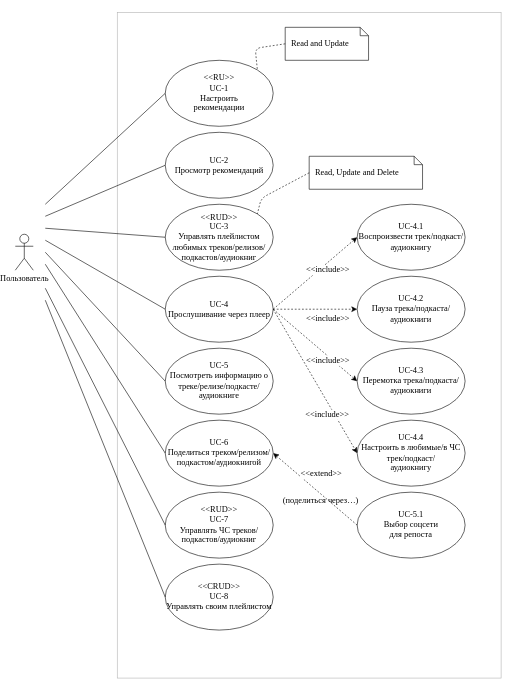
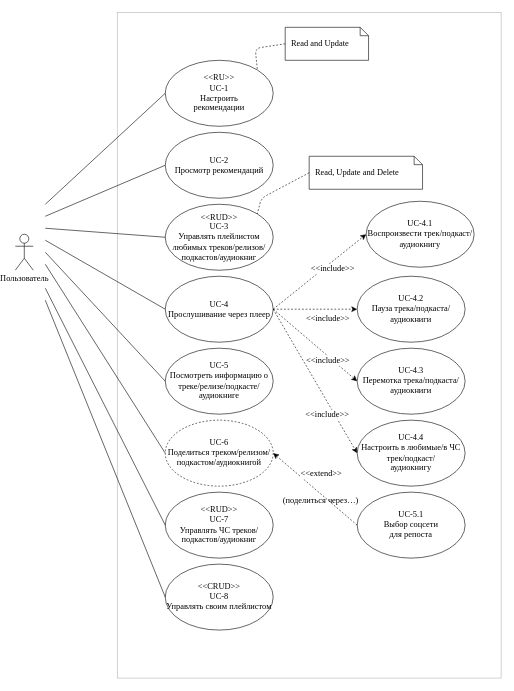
  <mxCell id="0" />
  <mxCell id="1" parent="0" />
  <mxCell id="2" value="" style="rounded=0;whiteSpace=wrap;html=1;fillColor=none;strokeColor=#B3B3B3;" parent="1" vertex="1"><mxGeometry x="190" y="20" width="640" height="1110" as="geometry" /></mxCell>
  <mxCell id="3" value="" style="endArrow=none;html=1;strokeColor=#000000;fontFamily=Comic Sans MS;fontSize=14;fontColor=#808080;exitX=0;exitY=0.5;exitDx=0;exitDy=0;" parent="1" source="10" edge="1"><mxGeometry width="50" height="50" relative="1" as="geometry"><mxPoint x="230" y="310" as="sourcePoint" /><mxPoint x="70" y="340" as="targetPoint" /></mxGeometry></mxCell>
  <mxCell id="4" value="Пользователь" style="shape=umlActor;verticalLabelPosition=bottom;labelBackgroundColor=#ffffff;verticalAlign=top;html=1;outlineConnect=0;strokeColor=#000000;fontFamily=Comic Sans MS;fontSize=14;fontColor=#000000;" parent="1" vertex="1"><mxGeometry x="20" y="390" width="30" height="60" as="geometry" /></mxCell>
  <mxCell id="5" value="" style="endArrow=none;html=1;strokeColor=#000000;fontFamily=Comic Sans MS;fontSize=14;fontColor=#808080;exitX=0;exitY=0.5;exitDx=0;exitDy=0;" parent="1" source="13" edge="1"><mxGeometry width="50" height="50" relative="1" as="geometry"><mxPoint x="220" y="460" as="sourcePoint" /><mxPoint x="70" y="360" as="targetPoint" /></mxGeometry></mxCell>
  <mxCell id="6" value="" style="endArrow=classic;dashed=1;html=1;strokeColor=#000000;fontFamily=Comic Sans MS;fontSize=14;fontColor=#808080;startArrow=none;startFill=0;endFill=1;endSize=7;startSize=7;jumpSize=6;entryX=0;entryY=0.5;entryDx=0;entryDy=0;exitX=1;exitY=0.5;exitDx=0;exitDy=0;" parent="1" source="15" target="26" edge="1"><mxGeometry width="50" height="50" relative="1" as="geometry"><mxPoint x="450" y="514.5" as="sourcePoint" /><mxPoint x="560" y="514.5" as="targetPoint" /></mxGeometry></mxCell>
  <mxCell id="7" value="&lt;font color=&quot;#000000&quot;&gt;&amp;lt;&amp;lt;include&amp;gt;&amp;gt;&lt;/font&gt;" style="text;html=1;resizable=0;points=[];align=center;verticalAlign=middle;labelBackgroundColor=#ffffff;fontSize=14;fontFamily=Comic Sans MS;fontColor=#808080;" parent="6" vertex="1" connectable="0"><mxGeometry x="0.2" relative="1" as="geometry"><mxPoint x="6" y="7" as="offset" /></mxGeometry></mxCell>
  <mxCell id="8" value="Read, Update and Delete" style="shape=note;whiteSpace=wrap;html=1;size=14;verticalAlign=middle;align=left;spacingTop=4;fontFamily=Comic Sans MS;fontSize=14;spacingLeft=10;spacingRight=16;fillColor=none;spacing=0;spacingBottom=4;" parent="1" vertex="1"><mxGeometry x="510" y="260" width="189" height="55" as="geometry" /></mxCell>
  <mxCell id="9" value="" style="endArrow=none;dashed=1;html=1;exitX=0;exitY=0.5;exitDx=0;exitDy=0;exitPerimeter=0;entryX=1;entryY=0;entryDx=0;entryDy=0;" parent="1" source="8" target="14" edge="1"><mxGeometry width="50" height="50" relative="1" as="geometry"><mxPoint x="503.43" y="190" as="sourcePoint" /><mxPoint x="550" y="380" as="targetPoint" /><Array as="points"><mxPoint x="430" y="330" /></Array></mxGeometry></mxCell>
  <mxCell id="10" value="&lt;span style=&quot;background-color: rgb(255, 255, 255);&quot;&gt;&amp;lt;&amp;lt;RU&amp;gt;&amp;gt;&lt;/span&gt;&lt;br&gt;UC-1&lt;br&gt;Настроить&lt;br&gt;рекомендации" style="ellipse;whiteSpace=wrap;html=1;fontFamily=Comic Sans MS;fontSize=14;fillColor=none;strokeColor=#000000;" parent="1" vertex="1"><mxGeometry x="270" y="100" width="180" height="110" as="geometry" /></mxCell>
  <mxCell id="11" value="Read and Update" style="shape=note;whiteSpace=wrap;html=1;size=14;verticalAlign=middle;align=left;spacingTop=4;fontFamily=Comic Sans MS;fontSize=14;spacingLeft=10;spacingRight=16;fillColor=none;spacing=0;spacingBottom=4;" parent="1" vertex="1"><mxGeometry x="470" y="45" width="139" height="55" as="geometry" /></mxCell>
  <mxCell id="12" value="" style="endArrow=none;dashed=1;html=1;exitX=0;exitY=0.5;exitDx=0;exitDy=0;exitPerimeter=0;entryX=1;entryY=0;entryDx=0;entryDy=0;" parent="1" source="11" target="10" edge="1"><mxGeometry width="50" height="50" relative="1" as="geometry"><mxPoint x="610" y="177.5" as="sourcePoint" /><mxPoint x="560.08" y="250" as="targetPoint" /><Array as="points"><mxPoint x="420" y="80" /></Array></mxGeometry></mxCell>
  <mxCell id="13" value="UC-2&lt;br&gt;Просмотр рекомендаций" style="ellipse;whiteSpace=wrap;html=1;fontFamily=Comic Sans MS;fontSize=14;fillColor=none;strokeColor=#000000;" parent="1" vertex="1"><mxGeometry x="270" y="220" width="180" height="110" as="geometry" /></mxCell>
  <mxCell id="14" value="&lt;span style=&quot;background-color: rgb(255, 255, 255);&quot;&gt;&amp;lt;&amp;lt;RUD&amp;gt;&amp;gt;&lt;/span&gt;&lt;br&gt;UC-3&lt;br&gt;Управлять плейлистом любимых треков/релизов/подкастов/аудиокниг" style="ellipse;whiteSpace=wrap;html=1;fontFamily=Comic Sans MS;fontSize=14;fillColor=none;strokeColor=#000000;" parent="1" vertex="1"><mxGeometry x="270" y="340" width="180" height="110" as="geometry" /></mxCell>
  <mxCell id="15" value="UC-4&lt;br&gt;Прослушивание через плеер" style="ellipse;whiteSpace=wrap;html=1;fontFamily=Comic Sans MS;fontSize=14;fillColor=none;strokeColor=#000000;" parent="1" vertex="1"><mxGeometry x="270" y="460" width="180" height="110" as="geometry" /></mxCell>
  <mxCell id="16" value="UC-5&lt;br&gt;Посмотреть информацию о треке/релизе/подкасте/аудиокниге" style="ellipse;whiteSpace=wrap;html=1;fontFamily=Comic Sans MS;fontSize=14;fillColor=none;strokeColor=#000000;" parent="1" vertex="1"><mxGeometry x="270" y="580" width="180" height="110" as="geometry" /></mxCell>
- <mxCell id="17" value="UC-6&lt;br&gt;Поделиться треком/релизом/подкастом/аудиокнигой" style="ellipse;whiteSpace=wrap;html=1;fontFamily=Comic Sans MS;fontSize=14;fillColor=none;strokeColor=#000000;" parent="1" vertex="1"><mxGeometry x="270" y="700" width="180" height="110" as="geometry" /></mxCell>
+ <mxCell id="17" value="UC-6&lt;br&gt;Поделиться треком/релизом/подкастом/аудиокнигой" style="ellipse;whiteSpace=wrap;html=1;fontFamily=Comic Sans MS;fontSize=14;fillColor=none;strokeColor=#000000;dashed=1;" parent="1" vertex="1"><mxGeometry x="270" y="700" width="180" height="110" as="geometry" /></mxCell>
  <mxCell id="18" value="&lt;span style=&quot;background-color: rgb(255, 255, 255);&quot;&gt;&amp;lt;&amp;lt;RUD&amp;gt;&amp;gt;&lt;/span&gt;&lt;br&gt;UC-7&lt;br&gt;Управлять ЧС треков/подкастов/аудиокниг" style="ellipse;whiteSpace=wrap;html=1;fontFamily=Comic Sans MS;fontSize=14;fillColor=none;strokeColor=#000000;" parent="1" vertex="1"><mxGeometry x="270" y="820" width="180" height="110" as="geometry" /></mxCell>
  <mxCell id="19" value="&lt;span style=&quot;background-color: rgb(255, 255, 255);&quot;&gt;&amp;lt;&amp;lt;CRUD&amp;gt;&amp;gt;&lt;/span&gt;&lt;br&gt;UC-8&lt;br&gt;Управлять своим плейлистом" style="ellipse;whiteSpace=wrap;html=1;fontFamily=Comic Sans MS;fontSize=14;fillColor=none;strokeColor=#000000;" parent="1" vertex="1"><mxGeometry x="270" y="940" width="180" height="110" as="geometry" /></mxCell>
  <mxCell id="20" value="" style="endArrow=none;html=1;strokeColor=#000000;fontFamily=Comic Sans MS;fontSize=14;fontColor=#808080;exitX=0;exitY=0.5;exitDx=0;exitDy=0;" parent="1" source="14" edge="1"><mxGeometry width="50" height="50" relative="1" as="geometry"><mxPoint x="230" y="470" as="sourcePoint" /><mxPoint x="70" y="380" as="targetPoint" /></mxGeometry></mxCell>
  <mxCell id="21" value="" style="endArrow=none;html=1;strokeColor=#000000;fontFamily=Comic Sans MS;fontSize=14;fontColor=#808080;exitX=0;exitY=0.5;exitDx=0;exitDy=0;" parent="1" source="15" edge="1"><mxGeometry width="50" height="50" relative="1" as="geometry"><mxPoint x="240" y="480" as="sourcePoint" /><mxPoint x="70" y="400" as="targetPoint" /></mxGeometry></mxCell>
  <mxCell id="22" value="" style="endArrow=none;html=1;strokeColor=#000000;fontFamily=Comic Sans MS;fontSize=14;fontColor=#808080;exitX=0;exitY=0.5;exitDx=0;exitDy=0;" parent="1" source="16" edge="1"><mxGeometry width="50" height="50" relative="1" as="geometry"><mxPoint x="250" y="490" as="sourcePoint" /><mxPoint x="70" y="420" as="targetPoint" /></mxGeometry></mxCell>
  <mxCell id="23" value="" style="endArrow=none;html=1;strokeColor=#000000;fontFamily=Comic Sans MS;fontSize=14;fontColor=#808080;exitX=0;exitY=0.5;exitDx=0;exitDy=0;" parent="1" source="17" edge="1"><mxGeometry width="50" height="50" relative="1" as="geometry"><mxPoint x="260" y="500" as="sourcePoint" /><mxPoint x="70" y="440" as="targetPoint" /></mxGeometry></mxCell>
  <mxCell id="24" value="" style="endArrow=none;html=1;strokeColor=#000000;fontFamily=Comic Sans MS;fontSize=14;fontColor=#808080;exitX=0;exitY=0.5;exitDx=0;exitDy=0;" parent="1" source="18" edge="1"><mxGeometry width="50" height="50" relative="1" as="geometry"><mxPoint x="270" y="510" as="sourcePoint" /><mxPoint x="70" y="480" as="targetPoint" /></mxGeometry></mxCell>
  <mxCell id="25" value="" style="endArrow=none;html=1;strokeColor=#000000;fontFamily=Comic Sans MS;fontSize=14;fontColor=#808080;exitX=0;exitY=0.5;exitDx=0;exitDy=0;" parent="1" source="19" edge="1"><mxGeometry width="50" height="50" relative="1" as="geometry"><mxPoint x="280" y="520" as="sourcePoint" /><mxPoint x="70" y="500" as="targetPoint" /></mxGeometry></mxCell>
- <mxCell id="26" value="UC-4.1&lt;br&gt;Воспроизвести трек/подкаст/&lt;br&gt;аудиокнигу" style="ellipse;whiteSpace=wrap;html=1;fontFamily=Comic Sans MS;fontSize=14;fillColor=none;strokeColor=#000000;" parent="1" vertex="1"><mxGeometry x="590" y="340" width="180" height="110" as="geometry" /></mxCell>
+ <mxCell id="26" value="UC-4.1&lt;br&gt;Воспроизвести трек/подкаст/&lt;br&gt;аудиокнигу" style="ellipse;whiteSpace=wrap;html=1;fontFamily=Comic Sans MS;fontSize=14;fillColor=none;strokeColor=#000000;" parent="1" vertex="1"><mxGeometry x="605" y="335" width="180" height="110" as="geometry" /></mxCell>
  <mxCell id="27" value="UC-4.2&lt;br&gt;Пауза трека/подкаста/&lt;br&gt;аудиокниги" style="ellipse;whiteSpace=wrap;html=1;fontFamily=Comic Sans MS;fontSize=14;fillColor=none;strokeColor=#000000;" parent="1" vertex="1"><mxGeometry x="590" y="460" width="180" height="110" as="geometry" /></mxCell>
  <mxCell id="28" value="UC-4.3&lt;br&gt;Перемотка трека/подкаста/&lt;br&gt;аудиокниги" style="ellipse;whiteSpace=wrap;html=1;fontFamily=Comic Sans MS;fontSize=14;fillColor=none;strokeColor=#000000;" parent="1" vertex="1"><mxGeometry x="590" y="580" width="180" height="110" as="geometry" /></mxCell>
  <mxCell id="29" value="UC-4.4&lt;br&gt;Настроить в любимые/в ЧС трек/подкаст/&lt;br&gt;аудиокнигу" style="ellipse;whiteSpace=wrap;html=1;fontFamily=Comic Sans MS;fontSize=14;fillColor=none;strokeColor=#000000;" parent="1" vertex="1"><mxGeometry x="590" y="700" width="180" height="110" as="geometry" /></mxCell>
  <mxCell id="30" value="" style="endArrow=classic;dashed=1;html=1;strokeColor=#000000;fontFamily=Comic Sans MS;fontSize=14;fontColor=#808080;startArrow=none;startFill=0;endFill=1;endSize=7;startSize=7;jumpSize=6;entryX=0;entryY=0.5;entryDx=0;entryDy=0;exitX=1;exitY=0.5;exitDx=0;exitDy=0;" parent="1" source="15" target="27" edge="1"><mxGeometry width="50" height="50" relative="1" as="geometry"><mxPoint x="460" y="525" as="sourcePoint" /><mxPoint x="520" y="405" as="targetPoint" /></mxGeometry></mxCell>
  <mxCell id="31" value="&lt;font color=&quot;#000000&quot;&gt;&amp;lt;&amp;lt;include&amp;gt;&amp;gt;&lt;/font&gt;" style="text;html=1;resizable=0;points=[];align=center;verticalAlign=middle;labelBackgroundColor=#ffffff;fontSize=14;fontFamily=Comic Sans MS;fontColor=#808080;" parent="30" vertex="1" connectable="0"><mxGeometry x="0.2" relative="1" as="geometry"><mxPoint x="6" y="15" as="offset" /></mxGeometry></mxCell>
  <mxCell id="32" value="" style="endArrow=classic;dashed=1;html=1;strokeColor=#000000;fontFamily=Comic Sans MS;fontSize=14;fontColor=#808080;startArrow=none;startFill=0;endFill=1;endSize=7;startSize=7;jumpSize=6;entryX=0;entryY=0.5;entryDx=0;entryDy=0;exitX=1;exitY=0.5;exitDx=0;exitDy=0;" parent="1" source="15" target="28" edge="1"><mxGeometry width="50" height="50" relative="1" as="geometry"><mxPoint x="460" y="525" as="sourcePoint" /><mxPoint x="520" y="525" as="targetPoint" /></mxGeometry></mxCell>
  <mxCell id="33" value="&lt;font color=&quot;#000000&quot;&gt;&amp;lt;&amp;lt;include&amp;gt;&amp;gt;&lt;/font&gt;" style="text;html=1;resizable=0;points=[];align=center;verticalAlign=middle;labelBackgroundColor=#ffffff;fontSize=14;fontFamily=Comic Sans MS;fontColor=#808080;" parent="32" vertex="1" connectable="0"><mxGeometry x="0.2" relative="1" as="geometry"><mxPoint x="6" y="13" as="offset" /></mxGeometry></mxCell>
  <mxCell id="34" value="" style="endArrow=classic;dashed=1;html=1;strokeColor=#000000;fontFamily=Comic Sans MS;fontSize=14;fontColor=#808080;startArrow=none;startFill=0;endFill=1;endSize=7;startSize=7;jumpSize=6;entryX=0;entryY=0.5;entryDx=0;entryDy=0;exitX=1;exitY=0.5;exitDx=0;exitDy=0;" parent="1" source="15" target="29" edge="1"><mxGeometry width="50" height="50" relative="1" as="geometry"><mxPoint x="460" y="525" as="sourcePoint" /><mxPoint x="520" y="645" as="targetPoint" /></mxGeometry></mxCell>
  <mxCell id="35" value="&lt;font color=&quot;#000000&quot;&gt;&amp;lt;&amp;lt;include&amp;gt;&amp;gt;&lt;/font&gt;" style="text;html=1;resizable=0;points=[];align=center;verticalAlign=middle;labelBackgroundColor=#ffffff;fontSize=14;fontFamily=Comic Sans MS;fontColor=#808080;" parent="34" vertex="1" connectable="0"><mxGeometry x="0.2" relative="1" as="geometry"><mxPoint x="5" y="31" as="offset" /></mxGeometry></mxCell>
  <mxCell id="36" value="" style="endArrow=classic;dashed=1;html=1;strokeColor=#000000;fontFamily=Comic Sans MS;fontSize=14;fontColor=#808080;startArrow=none;startFill=0;endFill=1;endSize=7;startSize=7;jumpSize=6;exitX=0;exitY=0.5;exitDx=0;exitDy=0;entryX=1;entryY=0.5;entryDx=0;entryDy=0;" parent="1" source="38" target="17" edge="1"><mxGeometry width="50" height="50" relative="1" as="geometry"><mxPoint x="660" y="850" as="sourcePoint" /><mxPoint x="490" y="850" as="targetPoint" /></mxGeometry></mxCell>
  <mxCell id="37" value="&lt;font color=&quot;#000000&quot;&gt;&amp;lt;&amp;lt;extend&amp;gt;&amp;gt;&lt;br&gt;&lt;/font&gt;" style="text;html=1;resizable=0;points=[];align=center;verticalAlign=middle;labelBackgroundColor=#ffffff;fontSize=14;fontFamily=Comic Sans MS;fontColor=#808080;" parent="36" vertex="1" connectable="0"><mxGeometry x="0.2" relative="1" as="geometry"><mxPoint x="24" y="-13" as="offset" /></mxGeometry></mxCell>
  <mxCell id="38" value="UC-5.1&lt;br&gt;Выбор соцсети&lt;br&gt;для репоста" style="ellipse;whiteSpace=wrap;html=1;fontFamily=Comic Sans MS;fontSize=14;fillColor=none;strokeColor=#000000;" parent="1" vertex="1"><mxGeometry x="590" y="820" width="180" height="110" as="geometry" /></mxCell>
  <mxCell id="39" value="&lt;font style=&quot;font-size: 14px;&quot; face=&quot;Comic Sans MS&quot;&gt;(поделиться через…)&lt;/font&gt;" style="text;html=1;align=center;verticalAlign=middle;resizable=0;points=[];autosize=1;strokeColor=none;fillColor=none;" parent="1" vertex="1"><mxGeometry x="449" y="820" width="160" height="30" as="geometry" /></mxCell>
